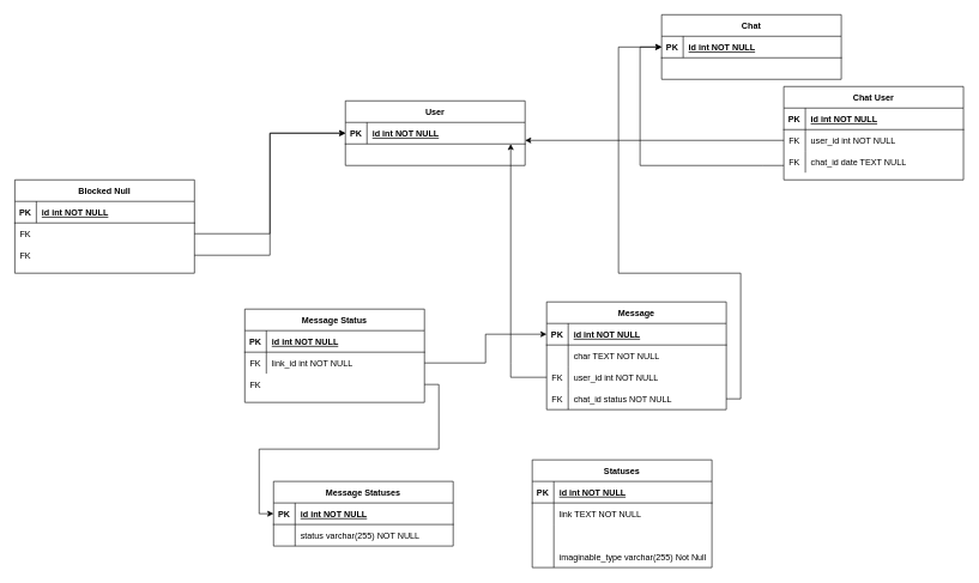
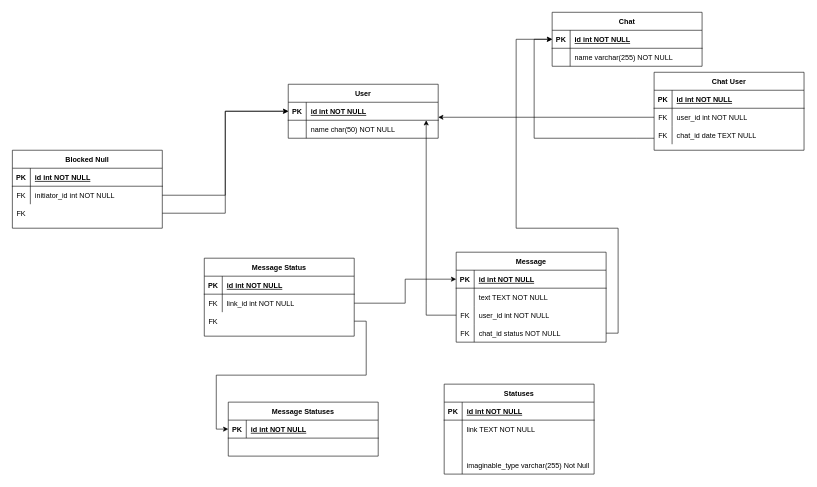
  <mxCell id="0" />
  <mxCell id="1" parent="0" />
  <mxCell id="2" value="Chat" style="shape=table;startSize=30;container=1;collapsible=1;childLayout=tableLayout;fixedRows=1;rowLines=0;fontStyle=1;align=center;resizeLast=1;" parent="1" vertex="1"><mxGeometry x="920" y="20" width="250" height="90" as="geometry" /></mxCell>
  <mxCell id="3" value="" style="shape=partialRectangle;collapsible=0;dropTarget=0;pointerEvents=0;fillColor=none;points=[[0,0.5],[1,0.5]];portConstraint=eastwest;top=0;left=0;right=0;bottom=1;" parent="2" vertex="1"><mxGeometry y="30" width="250" height="30" as="geometry" /></mxCell>
  <mxCell id="4" value="PK" style="shape=partialRectangle;overflow=hidden;connectable=0;fillColor=none;top=0;left=0;bottom=0;right=0;fontStyle=1;" parent="3" vertex="1"><mxGeometry width="30" height="30" as="geometry"><mxRectangle width="30" height="30" as="alternateBounds" /></mxGeometry></mxCell>
  <mxCell id="5" value="id int NOT NULL " style="shape=partialRectangle;overflow=hidden;connectable=0;fillColor=none;top=0;left=0;bottom=0;right=0;align=left;spacingLeft=6;fontStyle=5;" parent="3" vertex="1"><mxGeometry x="30" width="220" height="30" as="geometry"><mxRectangle width="220" height="30" as="alternateBounds" /></mxGeometry></mxCell>
  <mxCell id="6" value="" style="shape=partialRectangle;collapsible=0;dropTarget=0;pointerEvents=0;fillColor=none;points=[[0,0.5],[1,0.5]];portConstraint=eastwest;top=0;left=0;right=0;bottom=0;" parent="2" vertex="1"><mxGeometry y="60" width="250" height="30" as="geometry" /></mxCell>
  <mxCell id="7" value="" style="shape=partialRectangle;overflow=hidden;connectable=0;fillColor=none;top=0;left=0;bottom=0;right=0;" parent="6" vertex="1"><mxGeometry width="30" height="30" as="geometry"><mxRectangle width="30" height="30" as="alternateBounds" /></mxGeometry></mxCell>
+ <mxCell id="8" value="name varchar(255) NOT NULL" style="shape=partialRectangle;overflow=hidden;connectable=0;fillColor=none;top=0;left=0;bottom=0;right=0;align=left;spacingLeft=6;" parent="6" vertex="1"><mxGeometry x="30" width="220" height="30" as="geometry"><mxRectangle width="220" height="30" as="alternateBounds" /></mxGeometry></mxCell>
  <mxCell id="9" value="User" style="shape=table;startSize=30;container=1;collapsible=1;childLayout=tableLayout;fixedRows=1;rowLines=0;fontStyle=1;align=center;resizeLast=1;" parent="1" vertex="1"><mxGeometry x="480" width="250" height="90" as="geometry" y="140" /></mxCell>
  <mxCell id="10" value="" style="shape=partialRectangle;collapsible=0;dropTarget=0;pointerEvents=0;fillColor=none;points=[[0,0.5],[1,0.5]];portConstraint=eastwest;top=0;left=0;right=0;bottom=1;" parent="9" vertex="1"><mxGeometry y="30" width="250" height="30" as="geometry" /></mxCell>
  <mxCell id="11" value="PK" style="shape=partialRectangle;overflow=hidden;connectable=0;fillColor=none;top=0;left=0;bottom=0;right=0;fontStyle=1;" parent="10" vertex="1"><mxGeometry width="30" height="30" as="geometry"><mxRectangle width="30" height="30" as="alternateBounds" /></mxGeometry></mxCell>
  <mxCell id="12" value="id int NOT NULL " style="shape=partialRectangle;overflow=hidden;connectable=0;fillColor=none;top=0;left=0;bottom=0;right=0;align=left;spacingLeft=6;fontStyle=5;" parent="10" vertex="1"><mxGeometry x="30" width="220" height="30" as="geometry"><mxRectangle width="220" height="30" as="alternateBounds" /></mxGeometry></mxCell>
  <mxCell id="13" value="" style="shape=partialRectangle;collapsible=0;dropTarget=0;pointerEvents=0;fillColor=none;points=[[0,0.5],[1,0.5]];portConstraint=eastwest;top=0;left=0;right=0;bottom=0;" parent="9" vertex="1"><mxGeometry y="60" width="250" height="30" as="geometry" /></mxCell>
  <mxCell id="14" value="" style="shape=partialRectangle;overflow=hidden;connectable=0;fillColor=none;top=0;left=0;bottom=0;right=0;" parent="13" vertex="1"><mxGeometry width="30" height="30" as="geometry"><mxRectangle width="30" height="30" as="alternateBounds" /></mxGeometry></mxCell>
+ <mxCell id="15" value="name char(50) NOT NULL" style="shape=partialRectangle;overflow=hidden;connectable=0;fillColor=none;top=0;left=0;bottom=0;right=0;align=left;spacingLeft=6;" parent="13" vertex="1"><mxGeometry x="30" width="220" height="30" as="geometry"><mxRectangle width="220" height="30" as="alternateBounds" /></mxGeometry></mxCell>
  <mxCell id="16" value="Chat User" style="shape=table;startSize=30;container=1;collapsible=1;childLayout=tableLayout;fixedRows=1;rowLines=0;fontStyle=1;align=center;resizeLast=1;" parent="1" vertex="1"><mxGeometry x="1090" y="120" width="250" height="130" as="geometry" /></mxCell>
  <mxCell id="17" value="" style="shape=partialRectangle;collapsible=0;dropTarget=0;pointerEvents=0;fillColor=none;points=[[0,0.5],[1,0.5]];portConstraint=eastwest;top=0;left=0;right=0;bottom=1;" parent="16" vertex="1"><mxGeometry y="30" width="250" height="30" as="geometry" /></mxCell>
  <mxCell id="18" value="PK" style="shape=partialRectangle;overflow=hidden;connectable=0;fillColor=none;top=0;left=0;bottom=0;right=0;fontStyle=1;" parent="17" vertex="1"><mxGeometry width="30" height="30" as="geometry"><mxRectangle width="30" height="30" as="alternateBounds" /></mxGeometry></mxCell>
  <mxCell id="19" value="id int NOT NULL " style="shape=partialRectangle;overflow=hidden;connectable=0;fillColor=none;top=0;left=0;bottom=0;right=0;align=left;spacingLeft=6;fontStyle=5;" parent="17" vertex="1"><mxGeometry x="30" width="220" height="30" as="geometry"><mxRectangle width="220" height="30" as="alternateBounds" /></mxGeometry></mxCell>
  <mxCell id="20" value="" style="shape=partialRectangle;collapsible=0;dropTarget=0;pointerEvents=0;fillColor=none;points=[[0,0.5],[1,0.5]];portConstraint=eastwest;top=0;left=0;right=0;bottom=0;" parent="16" vertex="1"><mxGeometry y="60" width="250" height="30" as="geometry" /></mxCell>
  <mxCell id="21" value="FK" style="shape=partialRectangle;overflow=hidden;connectable=0;fillColor=none;top=0;left=0;bottom=0;right=0;" parent="20" vertex="1"><mxGeometry width="30" height="30" as="geometry"><mxRectangle width="30" height="30" as="alternateBounds" /></mxGeometry></mxCell>
  <mxCell id="22" value="user_id int NOT NULL" style="shape=partialRectangle;overflow=hidden;connectable=0;fillColor=none;top=0;left=0;bottom=0;right=0;align=left;spacingLeft=6;" parent="20" vertex="1"><mxGeometry x="30" width="220" height="30" as="geometry"><mxRectangle width="220" height="30" as="alternateBounds" /></mxGeometry></mxCell>
  <mxCell id="23" value="" style="shape=partialRectangle;collapsible=0;dropTarget=0;pointerEvents=0;fillColor=none;points=[[0,0.5],[1,0.5]];portConstraint=eastwest;top=0;left=0;right=0;bottom=0;" parent="16" vertex="1"><mxGeometry y="90" width="250" height="30" as="geometry" /></mxCell>
  <mxCell id="24" value="FK" style="shape=partialRectangle;overflow=hidden;connectable=0;fillColor=none;top=0;left=0;bottom=0;right=0;" parent="23" vertex="1"><mxGeometry width="30" height="30" as="geometry"><mxRectangle width="30" height="30" as="alternateBounds" /></mxGeometry></mxCell>
  <mxCell id="25" value="chat_id date TEXT NULL" style="shape=partialRectangle;overflow=hidden;connectable=0;fillColor=none;top=0;left=0;bottom=0;right=0;align=left;spacingLeft=6;" parent="23" vertex="1"><mxGeometry x="30" width="220" height="30" as="geometry"><mxRectangle width="220" height="30" as="alternateBounds" /></mxGeometry></mxCell>
  <mxCell id="26" style="edgeStyle=orthogonalEdgeStyle;rounded=0;orthogonalLoop=1;jettySize=auto;html=1;" parent="1" source="20" edge="1" target="10"><mxGeometry relative="1" as="geometry"><mxPoint x="620" y="300" as="targetPoint" /><Array as="points"><mxPoint x="1145" y="185" /></Array></mxGeometry></mxCell>
  <mxCell id="27" style="edgeStyle=orthogonalEdgeStyle;rounded=0;orthogonalLoop=1;jettySize=auto;html=1;" parent="1" source="23" target="3" edge="1"><mxGeometry relative="1" as="geometry"><Array as="points"><mxPoint x="1060" y="230" /><mxPoint x="890" y="230" /><mxPoint x="890" y="65" /></Array></mxGeometry></mxCell>
  <mxCell id="28" value="Message" style="shape=table;startSize=30;container=1;collapsible=1;childLayout=tableLayout;fixedRows=1;rowLines=0;fontStyle=1;align=center;resizeLast=1;" parent="1" vertex="1"><mxGeometry x="760" y="420" width="250" height="150" as="geometry" /></mxCell>
  <mxCell id="29" value="" style="shape=partialRectangle;collapsible=0;dropTarget=0;pointerEvents=0;fillColor=none;points=[[0,0.5],[1,0.5]];portConstraint=eastwest;top=0;left=0;right=0;bottom=1;" parent="28" vertex="1"><mxGeometry y="30" width="250" height="30" as="geometry" /></mxCell>
  <mxCell id="30" value="PK" style="shape=partialRectangle;overflow=hidden;connectable=0;fillColor=none;top=0;left=0;bottom=0;right=0;fontStyle=1;" parent="29" vertex="1"><mxGeometry width="30" height="30" as="geometry"><mxRectangle width="30" height="30" as="alternateBounds" /></mxGeometry></mxCell>
  <mxCell id="31" value="id int NOT NULL " style="shape=partialRectangle;overflow=hidden;connectable=0;fillColor=none;top=0;left=0;bottom=0;right=0;align=left;spacingLeft=6;fontStyle=5;" parent="29" vertex="1"><mxGeometry x="30" width="220" height="30" as="geometry"><mxRectangle width="220" height="30" as="alternateBounds" /></mxGeometry></mxCell>
  <mxCell id="32" value="" style="shape=partialRectangle;collapsible=0;dropTarget=0;pointerEvents=0;fillColor=none;points=[[0,0.5],[1,0.5]];portConstraint=eastwest;top=0;left=0;right=0;bottom=0;" parent="28" vertex="1"><mxGeometry y="60" width="250" height="30" as="geometry" /></mxCell>
  <mxCell id="33" value="" style="shape=partialRectangle;overflow=hidden;connectable=0;fillColor=none;top=0;left=0;bottom=0;right=0;" parent="32" vertex="1"><mxGeometry width="30" height="30" as="geometry"><mxRectangle width="30" height="30" as="alternateBounds" /></mxGeometry></mxCell>
- <mxCell id="34" value="char TEXT NOT NULL" style="shape=partialRectangle;overflow=hidden;connectable=0;fillColor=none;top=0;left=0;bottom=0;right=0;align=left;spacingLeft=6;" parent="32" vertex="1"><mxGeometry x="30" width="220" height="30" as="geometry"><mxRectangle width="220" height="30" as="alternateBounds" /></mxGeometry></mxCell>
+ <mxCell id="34" value="text TEXT NOT NULL" style="shape=partialRectangle;overflow=hidden;connectable=0;fillColor=none;top=0;left=0;bottom=0;right=0;align=left;spacingLeft=6;" parent="32" vertex="1"><mxGeometry x="30" width="220" height="30" as="geometry"><mxRectangle width="220" height="30" as="alternateBounds" /></mxGeometry></mxCell>
  <mxCell id="35" style="shape=partialRectangle;collapsible=0;dropTarget=0;pointerEvents=0;fillColor=none;points=[[0,0.5],[1,0.5]];portConstraint=eastwest;top=0;left=0;right=0;bottom=0;" parent="28" vertex="1"><mxGeometry y="90" width="250" height="30" as="geometry" /></mxCell>
  <mxCell id="36" value="FK" style="shape=partialRectangle;overflow=hidden;connectable=0;fillColor=none;top=0;left=0;bottom=0;right=0;" parent="35" vertex="1"><mxGeometry width="30" height="30" as="geometry"><mxRectangle width="30" height="30" as="alternateBounds" /></mxGeometry></mxCell>
  <mxCell id="37" value="user_id int NOT NULL" style="shape=partialRectangle;overflow=hidden;connectable=0;fillColor=none;top=0;left=0;bottom=0;right=0;align=left;spacingLeft=6;" parent="35" vertex="1"><mxGeometry x="30" width="220" height="30" as="geometry"><mxRectangle width="220" height="30" as="alternateBounds" /></mxGeometry></mxCell>
  <mxCell id="38" style="shape=partialRectangle;collapsible=0;dropTarget=0;pointerEvents=0;fillColor=none;points=[[0,0.5],[1,0.5]];portConstraint=eastwest;top=0;left=0;right=0;bottom=0;" parent="28" vertex="1"><mxGeometry y="120" width="250" height="30" as="geometry" /></mxCell>
  <mxCell id="39" value="FK" style="shape=partialRectangle;overflow=hidden;connectable=0;fillColor=none;top=0;left=0;bottom=0;right=0;" parent="38" vertex="1"><mxGeometry width="30" height="30" as="geometry"><mxRectangle width="30" height="30" as="alternateBounds" /></mxGeometry></mxCell>
  <mxCell id="40" value="chat_id status NOT NULL" style="shape=partialRectangle;overflow=hidden;connectable=0;fillColor=none;top=0;left=0;bottom=0;right=0;align=left;spacingLeft=6;" parent="38" vertex="1"><mxGeometry x="30" width="220" height="30" as="geometry"><mxRectangle width="220" height="30" as="alternateBounds" /></mxGeometry></mxCell>
  <mxCell id="41" value="Statuses" style="shape=table;startSize=30;container=1;collapsible=1;childLayout=tableLayout;fixedRows=1;rowLines=0;fontStyle=1;align=center;resizeLast=1;" parent="1" vertex="1"><mxGeometry x="740" y="640" width="250" height="150" as="geometry" /></mxCell>
  <mxCell id="42" value="" style="shape=partialRectangle;collapsible=0;dropTarget=0;pointerEvents=0;fillColor=none;points=[[0,0.5],[1,0.5]];portConstraint=eastwest;top=0;left=0;right=0;bottom=1;" parent="41" vertex="1"><mxGeometry y="30" width="250" height="30" as="geometry" /></mxCell>
  <mxCell id="43" value="PK" style="shape=partialRectangle;overflow=hidden;connectable=0;fillColor=none;top=0;left=0;bottom=0;right=0;fontStyle=1;" parent="42" vertex="1"><mxGeometry width="30" height="30" as="geometry"><mxRectangle width="30" height="30" as="alternateBounds" /></mxGeometry></mxCell>
  <mxCell id="44" value="id int NOT NULL " style="shape=partialRectangle;overflow=hidden;connectable=0;fillColor=none;top=0;left=0;bottom=0;right=0;align=left;spacingLeft=6;fontStyle=5;" parent="42" vertex="1"><mxGeometry x="30" width="220" height="30" as="geometry"><mxRectangle width="220" height="30" as="alternateBounds" /></mxGeometry></mxCell>
  <mxCell id="45" value="" style="shape=partialRectangle;collapsible=0;dropTarget=0;pointerEvents=0;fillColor=none;points=[[0,0.5],[1,0.5]];portConstraint=eastwest;top=0;left=0;right=0;bottom=0;" parent="41" vertex="1"><mxGeometry y="60" width="250" height="30" as="geometry" /></mxCell>
  <mxCell id="46" value="" style="shape=partialRectangle;overflow=hidden;connectable=0;fillColor=none;top=0;left=0;bottom=0;right=0;" parent="45" vertex="1"><mxGeometry width="30" height="30" as="geometry"><mxRectangle width="30" height="30" as="alternateBounds" /></mxGeometry></mxCell>
  <mxCell id="47" value="link TEXT NOT NULL" style="shape=partialRectangle;overflow=hidden;connectable=0;fillColor=none;top=0;left=0;bottom=0;right=0;align=left;spacingLeft=6;" parent="45" vertex="1"><mxGeometry x="30" width="220" height="30" as="geometry"><mxRectangle width="220" height="30" as="alternateBounds" /></mxGeometry></mxCell>
  <mxCell id="48" style="shape=partialRectangle;collapsible=0;dropTarget=0;pointerEvents=0;fillColor=none;points=[[0,0.5],[1,0.5]];portConstraint=eastwest;top=0;left=0;right=0;bottom=0;" parent="41" vertex="1"><mxGeometry y="90" width="250" height="30" as="geometry" /></mxCell>
  <mxCell id="49" value="" style="shape=partialRectangle;overflow=hidden;connectable=0;fillColor=none;top=0;left=0;bottom=0;right=0;" parent="48" vertex="1"><mxGeometry width="30" height="30" as="geometry"><mxRectangle width="30" height="30" as="alternateBounds" /></mxGeometry></mxCell>
  <mxCell id="50" style="shape=partialRectangle;collapsible=0;dropTarget=0;pointerEvents=0;fillColor=none;points=[[0,0.5],[1,0.5]];portConstraint=eastwest;top=0;left=0;right=0;bottom=0;" vertex="1" parent="41"><mxGeometry y="120" width="250" height="30" as="geometry" /></mxCell>
  <mxCell id="51" style="shape=partialRectangle;overflow=hidden;connectable=0;fillColor=none;top=0;left=0;bottom=0;right=0;" vertex="1" parent="50"><mxGeometry width="30" height="30" as="geometry"><mxRectangle width="30" height="30" as="alternateBounds" /></mxGeometry></mxCell>
  <mxCell id="52" value="imaginable_type varchar(255) Not Null" style="shape=partialRectangle;overflow=hidden;connectable=0;fillColor=none;top=0;left=0;bottom=0;right=0;align=left;spacingLeft=6;" vertex="1" parent="50"><mxGeometry x="30" width="220" height="30" as="geometry"><mxRectangle width="220" height="30" as="alternateBounds" /></mxGeometry></mxCell>
  <mxCell id="53" style="edgeStyle=orthogonalEdgeStyle;rounded=0;orthogonalLoop=1;jettySize=auto;html=1;" parent="1" source="35" target="10" edge="1"><mxGeometry relative="1" as="geometry"><Array as="points"><mxPoint x="710" y="505" /><mxPoint x="710" y="300" /></Array></mxGeometry></mxCell>
  <mxCell id="54" style="edgeStyle=orthogonalEdgeStyle;rounded=0;orthogonalLoop=1;jettySize=auto;html=1;entryX=0;entryY=0.5;entryDx=0;entryDy=0;" parent="1" source="38" target="3" edge="1"><mxGeometry relative="1" as="geometry"><Array as="points"><mxPoint x="1030" y="555" /><mxPoint x="1030" y="380" /><mxPoint x="860" y="380" /><mxPoint x="860" y="65" /></Array></mxGeometry></mxCell>
  <mxCell id="55" value="Message Statuses" style="shape=table;startSize=30;container=1;collapsible=1;childLayout=tableLayout;fixedRows=1;rowLines=0;fontStyle=1;align=center;resizeLast=1;" parent="1" vertex="1"><mxGeometry x="380" y="670" width="250" height="90" as="geometry" /></mxCell>
  <mxCell id="56" value="" style="shape=partialRectangle;collapsible=0;dropTarget=0;pointerEvents=0;fillColor=none;points=[[0,0.5],[1,0.5]];portConstraint=eastwest;top=0;left=0;right=0;bottom=1;" parent="55" vertex="1"><mxGeometry y="30" width="250" height="30" as="geometry" /></mxCell>
  <mxCell id="57" value="PK" style="shape=partialRectangle;overflow=hidden;connectable=0;fillColor=none;top=0;left=0;bottom=0;right=0;fontStyle=1;" parent="56" vertex="1"><mxGeometry width="30" height="30" as="geometry"><mxRectangle width="30" height="30" as="alternateBounds" /></mxGeometry></mxCell>
  <mxCell id="58" value="id int NOT NULL " style="shape=partialRectangle;overflow=hidden;connectable=0;fillColor=none;top=0;left=0;bottom=0;right=0;align=left;spacingLeft=6;fontStyle=5;" parent="56" vertex="1"><mxGeometry x="30" width="220" height="30" as="geometry"><mxRectangle width="220" height="30" as="alternateBounds" /></mxGeometry></mxCell>
  <mxCell id="59" value="" style="shape=partialRectangle;collapsible=0;dropTarget=0;pointerEvents=0;fillColor=none;points=[[0,0.5],[1,0.5]];portConstraint=eastwest;top=0;left=0;right=0;bottom=0;" parent="55" vertex="1"><mxGeometry y="60" width="250" height="30" as="geometry" /></mxCell>
  <mxCell id="60" value="" style="shape=partialRectangle;overflow=hidden;connectable=0;fillColor=none;top=0;left=0;bottom=0;right=0;" parent="59" vertex="1"><mxGeometry width="30" height="30" as="geometry"><mxRectangle width="30" height="30" as="alternateBounds" /></mxGeometry></mxCell>
- <mxCell id="61" value="status varchar(255) NOT NULL" style="shape=partialRectangle;overflow=hidden;connectable=0;fillColor=none;top=0;left=0;bottom=0;right=0;align=left;spacingLeft=6;" parent="59" vertex="1"><mxGeometry x="30" width="220" height="30" as="geometry"><mxRectangle width="220" height="30" as="alternateBounds" /></mxGeometry></mxCell>
  <mxCell id="62" style="edgeStyle=orthogonalEdgeStyle;rounded=0;orthogonalLoop=1;jettySize=auto;html=1;" parent="1" target="29" edge="1"><mxGeometry relative="1" as="geometry" /></mxCell>
  <mxCell id="63" value="Blocked Null" style="shape=table;startSize=30;container=1;collapsible=1;childLayout=tableLayout;fixedRows=1;rowLines=0;fontStyle=1;align=center;resizeLast=1;" parent="1" vertex="1"><mxGeometry x="20" y="250" width="250" height="130" as="geometry" /></mxCell>
  <mxCell id="64" value="" style="shape=partialRectangle;collapsible=0;dropTarget=0;pointerEvents=0;fillColor=none;points=[[0,0.5],[1,0.5]];portConstraint=eastwest;top=0;left=0;right=0;bottom=1;" parent="63" vertex="1"><mxGeometry y="30" width="250" height="30" as="geometry" /></mxCell>
  <mxCell id="65" value="PK" style="shape=partialRectangle;overflow=hidden;connectable=0;fillColor=none;top=0;left=0;bottom=0;right=0;fontStyle=1;" parent="64" vertex="1"><mxGeometry width="30" height="30" as="geometry"><mxRectangle width="30" height="30" as="alternateBounds" /></mxGeometry></mxCell>
  <mxCell id="66" value="id int NOT NULL " style="shape=partialRectangle;overflow=hidden;connectable=0;fillColor=none;top=0;left=0;bottom=0;right=0;align=left;spacingLeft=6;fontStyle=5;" parent="64" vertex="1"><mxGeometry x="30" width="220" height="30" as="geometry"><mxRectangle width="220" height="30" as="alternateBounds" /></mxGeometry></mxCell>
  <mxCell id="67" value="" style="shape=partialRectangle;collapsible=0;dropTarget=0;pointerEvents=0;fillColor=none;points=[[0,0.5],[1,0.5]];portConstraint=eastwest;top=0;left=0;right=0;bottom=0;" parent="63" vertex="1"><mxGeometry y="60" width="250" height="30" as="geometry" /></mxCell>
  <mxCell id="68" value="FK" style="shape=partialRectangle;overflow=hidden;connectable=0;fillColor=none;top=0;left=0;bottom=0;right=0;" parent="67" vertex="1"><mxGeometry width="30" height="30" as="geometry"><mxRectangle width="30" height="30" as="alternateBounds" /></mxGeometry></mxCell>
+ <mxCell id="69" value="initiator_id int NOT NULL" style="shape=partialRectangle;overflow=hidden;connectable=0;fillColor=none;top=0;left=0;bottom=0;right=0;align=left;spacingLeft=6;" parent="67" vertex="1"><mxGeometry x="30" width="220" height="30" as="geometry"><mxRectangle width="220" height="30" as="alternateBounds" /></mxGeometry></mxCell>
  <mxCell id="70" value="" style="shape=partialRectangle;collapsible=0;dropTarget=0;pointerEvents=0;fillColor=none;points=[[0,0.5],[1,0.5]];portConstraint=eastwest;top=0;left=0;right=0;bottom=0;" parent="63" vertex="1"><mxGeometry y="90" width="250" height="30" as="geometry" /></mxCell>
  <mxCell id="71" value="FK" style="shape=partialRectangle;overflow=hidden;connectable=0;fillColor=none;top=0;left=0;bottom=0;right=0;" parent="70" vertex="1"><mxGeometry width="30" height="30" as="geometry"><mxRectangle width="30" height="30" as="alternateBounds" /></mxGeometry></mxCell>
  <mxCell id="72" style="edgeStyle=orthogonalEdgeStyle;rounded=0;orthogonalLoop=1;jettySize=auto;html=1;" parent="1" source="67" target="10" edge="1"><mxGeometry relative="1" as="geometry" /></mxCell>
  <mxCell id="73" style="edgeStyle=orthogonalEdgeStyle;rounded=0;orthogonalLoop=1;jettySize=auto;html=1;" parent="1" source="70" target="10" edge="1"><mxGeometry relative="1" as="geometry" /></mxCell>
  <mxCell id="74" value="Message Status" style="shape=table;startSize=30;container=1;collapsible=1;childLayout=tableLayout;fixedRows=1;rowLines=0;fontStyle=1;align=center;resizeLast=1;" vertex="1" parent="1"><mxGeometry x="340" y="430" width="250" height="130" as="geometry" /></mxCell>
  <mxCell id="75" value="" style="shape=partialRectangle;collapsible=0;dropTarget=0;pointerEvents=0;fillColor=none;points=[[0,0.5],[1,0.5]];portConstraint=eastwest;top=0;left=0;right=0;bottom=1;" vertex="1" parent="74"><mxGeometry y="30" width="250" height="30" as="geometry" /></mxCell>
  <mxCell id="76" value="PK" style="shape=partialRectangle;overflow=hidden;connectable=0;fillColor=none;top=0;left=0;bottom=0;right=0;fontStyle=1;" vertex="1" parent="75"><mxGeometry width="30" height="30" as="geometry"><mxRectangle width="30" height="30" as="alternateBounds" /></mxGeometry></mxCell>
  <mxCell id="77" value="id int NOT NULL " style="shape=partialRectangle;overflow=hidden;connectable=0;fillColor=none;top=0;left=0;bottom=0;right=0;align=left;spacingLeft=6;fontStyle=5;" vertex="1" parent="75"><mxGeometry x="30" width="220" height="30" as="geometry"><mxRectangle width="220" height="30" as="alternateBounds" /></mxGeometry></mxCell>
  <mxCell id="78" value="" style="shape=partialRectangle;collapsible=0;dropTarget=0;pointerEvents=0;fillColor=none;points=[[0,0.5],[1,0.5]];portConstraint=eastwest;top=0;left=0;right=0;bottom=0;" vertex="1" parent="74"><mxGeometry y="60" width="250" height="30" as="geometry" /></mxCell>
  <mxCell id="79" value="FK" style="shape=partialRectangle;overflow=hidden;connectable=0;fillColor=none;top=0;left=0;bottom=0;right=0;" vertex="1" parent="78"><mxGeometry width="30" height="30" as="geometry"><mxRectangle width="30" height="30" as="alternateBounds" /></mxGeometry></mxCell>
  <mxCell id="80" value="link_id int NOT NULL" style="shape=partialRectangle;overflow=hidden;connectable=0;fillColor=none;top=0;left=0;bottom=0;right=0;align=left;spacingLeft=6;" vertex="1" parent="78"><mxGeometry x="30" width="220" height="30" as="geometry"><mxRectangle width="220" height="30" as="alternateBounds" /></mxGeometry></mxCell>
  <mxCell id="81" value="" style="shape=partialRectangle;collapsible=0;dropTarget=0;pointerEvents=0;fillColor=none;points=[[0,0.5],[1,0.5]];portConstraint=eastwest;top=0;left=0;right=0;bottom=0;" vertex="1" parent="74"><mxGeometry y="90" width="250" height="30" as="geometry" /></mxCell>
  <mxCell id="82" value="FK" style="shape=partialRectangle;overflow=hidden;connectable=0;fillColor=none;top=0;left=0;bottom=0;right=0;" vertex="1" parent="81"><mxGeometry width="30" height="30" as="geometry"><mxRectangle width="30" height="30" as="alternateBounds" /></mxGeometry></mxCell>
  <mxCell id="83" style="edgeStyle=orthogonalEdgeStyle;rounded=0;orthogonalLoop=1;jettySize=auto;html=1;entryX=0;entryY=0.5;entryDx=0;entryDy=0;" edge="1" parent="1" source="81" target="56"><mxGeometry relative="1" as="geometry" /></mxCell>
  <mxCell id="84" style="edgeStyle=orthogonalEdgeStyle;rounded=0;orthogonalLoop=1;jettySize=auto;html=1;" edge="1" parent="1" source="78" target="29"><mxGeometry relative="1" as="geometry" /></mxCell>
